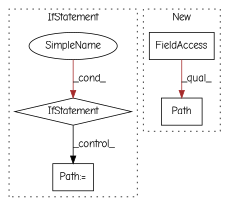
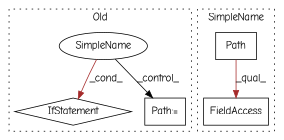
  digraph {
    fontname="Comic Neue"
    node [fontname="Comic Neue" shape=box]
    edge [color=brown fontname="Comic Neue"]
    n1 [a=25 l="10,2" label=IfStatement s="4775,4807" shape=diamond]
    n2 [a=7 l=1 label="Path:=" s=4939]
    n3 [a=42 label=SimpleName shape=ellipse]
    n4 [a=32 l="5,1" label=Path s="3573,3590"]
    n5 [a=22 l=33 label=FieldAccess s=3565]
    subgraph cluster_1 {
-     label=IfStatement
+     label=Old
      style=dotted
      n1
      n2
      n3
    }
    subgraph cluster_2 {
-     label=New
+     label=SimpleName
      style=dotted
      n4
      n5
    }
-   n1 -> n2 [color=black label=_control_]
+   n3 -> n2 [color=black label=_control_]
    n3 -> n1 [label=_cond_]
-   n5 -> n4 [label=_qual_]
+   n4 -> n5 [label=_qual_]
  }
